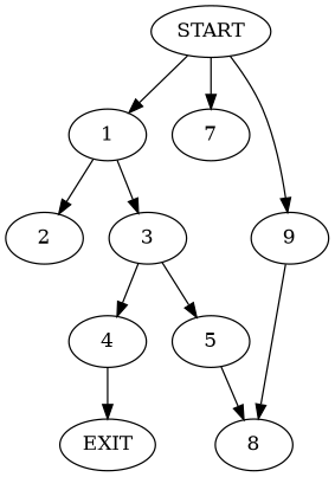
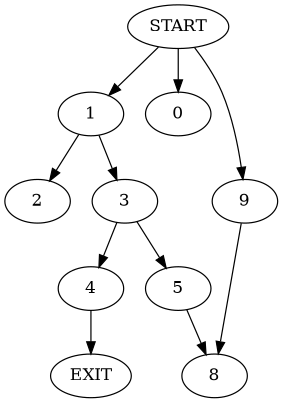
  digraph {
    n1 [label=START]
    1
-   7
+   7 [label=0]
    9
    2
    3
    8
    n8 [label=EXIT]
    4
    5
    n1 -> 1
    n1 -> 7
    n1 -> 9
    1 -> 2
    1 -> 3
    9 -> 8
    3 -> 4
    3 -> 5
    4 -> n8
    5 -> 8
  }
